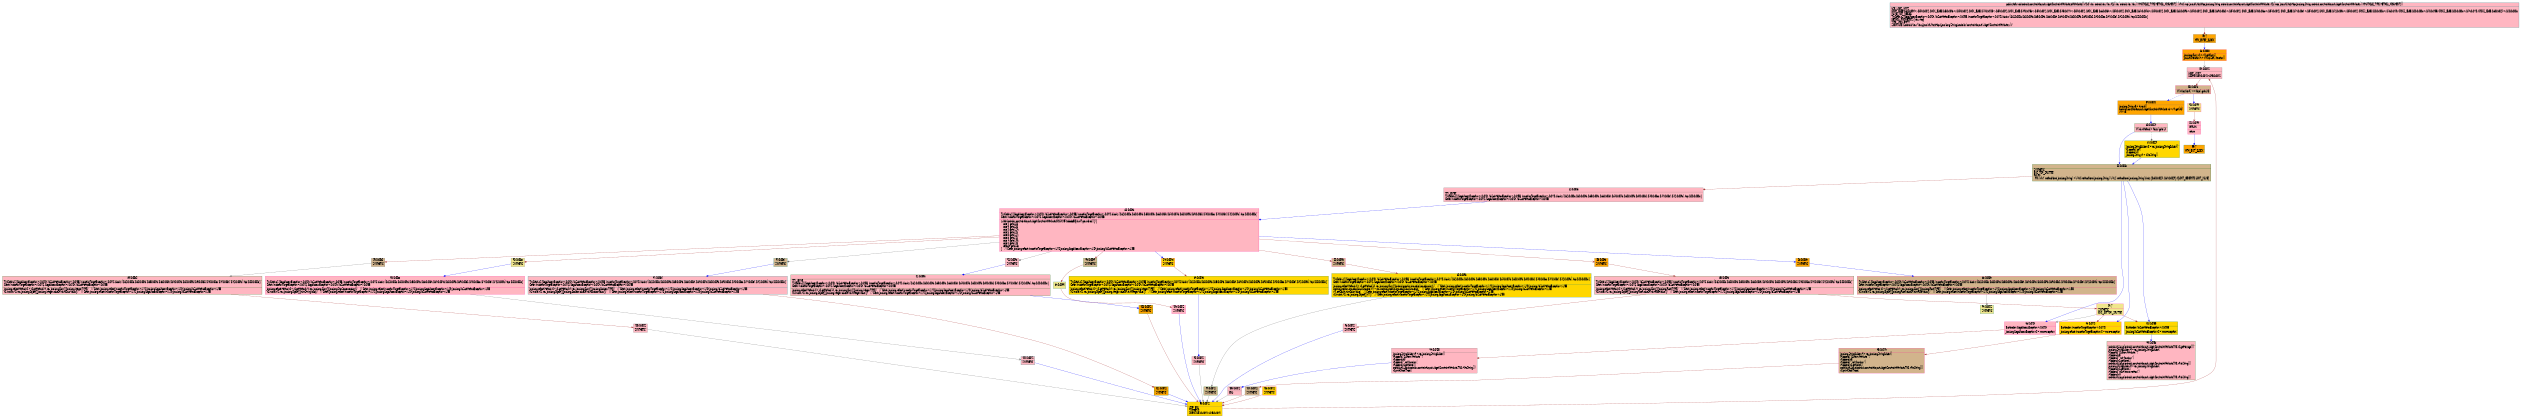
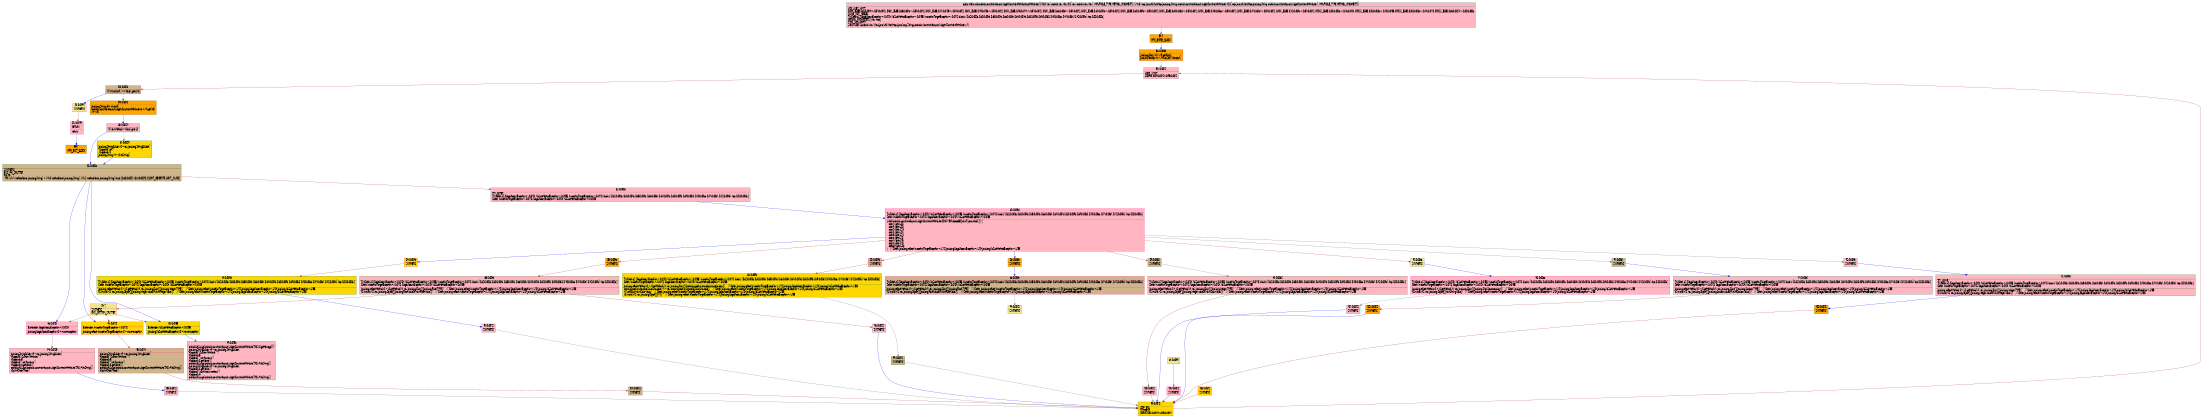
  digraph {
    fontname="Patrick Hand"
    node [color=gray40 fillcolor=lightpink fontname="Patrick Hand" shape=record style=filled]
    edge [arrowhead=vee color=brown fontname="Patrick Hand"]
    n1 [fillcolor=orange label="{54\:\ ?|MTH_ENTER_BLOCK\l}"]
    n2 [color=deeppink fillcolor=orange label="{56\:\ 0x0000|java.lang.Class r3 = r13.getClass()\ljava.util.Iterator r4 = r14.keySet().iterator()\l}"]
    n3 [label="{57\:\ 0x0012|LOOP_START\lLOOP:0: B:57:0x0012\-\>B:95:0x0012\l}"]
    n4 [color=deeppink fillcolor=tan label="{58\:\ 0x0016|if (r4.hasNext() == false) goto L48\l}"]
    n5 [fillcolor=orange label="{59\:\ 0x0018|java.lang.String r5 = r4.next()\landroidx.constraintlayout.widget.ConstraintAttribute r6 = r14.get(r5)\lr7 = r5\l}"]
    n6 [color=deeppink fillcolor=khaki label="{93\:\ 0x0197|SYNTHETIC\l}"]
    n7 [color=darkgreen label="{60\:\ 0x0027|if (r6.mMethod != false) goto L7\l}"]
    n8 [color=deeppink label="{82\:\ 0x0197|RETURN\l|return\l}"]
    n9 [color=darkgreen fillcolor=gold label="{61\:\ 0x0029|java.lang.StringBuilder r8 = new java.lang.StringBuilder()\lr8.append(\"set\")\lr8.append(r7)\ljava.lang.String r7 = r8.toString()\l}"]
-   n10 [color=darkgreen fillcolor=tan label="{83\:\ 0x003a|SYNTHETIC\lEXC_TOP_SPLITTER\lPHI: r7 \l  PHI: (r7v1 'methodName' java.lang.String) = (r7v0 'methodName' java.lang.String), (r7v2 'methodName' java.lang.String) binds: [B:60:0x0027, B:61:0x0029] A[DONT_GENERATE, DONT_INLINE]\l}"]
+   n10 [color=darkgreen fillcolor=tan label="{83\:\ 0x003a|SYNTHETIC\lEXC_PHI_SPLITTER\lPHI: r7 \l  PHI: (r7v1 'methodName' java.lang.String) = (r7v0 'methodName' java.lang.String), (r7v2 'methodName' java.lang.String) binds: [B:60:0x0027, B:61:0x0029] A[DONT_GENERATE, DONT_INLINE]\l}"]
    n11 [label="{62\:\ 0x003a|TRY_ENTER\lTryCatch #2 \{IllegalAccessException \-\> 0x0134, NoSuchMethodException \-\> 0x0155, InvocationTargetException \-\> 0x0113, blocks: (B:62:0x003a, B:63:0x0046, B:65:0x004b, B:66:0x0064, B:67:0x007d, B:68:0x0096, B:69:0x00b3, B:70:0x00cc, B:71:0x00e1, B:72:0x00fa), top: B:83:0x003a \}\lCatch: InvocationTargetException \-\> 0x0113, IllegalAccessException \-\> 0x0134, NoSuchMethodException \-\> 0x0155\l}"]
    n12 [color=deeppink label="{76\:\ 0x0134|ExcHandler: IllegalAccessException \-\> 0x0134\l|java.lang.IllegalAccessException r8 = move\-exception\l}"]
    n13 [color=darkgreen fillcolor=gold label="{78\:\ 0x0155|ExcHandler: NoSuchMethodException \-\> 0x0155\l|java.lang.NoSuchMethodException r8 = move\-exception\l}"]
    n14 [color=deeppink fillcolor=gold label="{74\:\ 0x0113|ExcHandler: InvocationTargetException \-\> 0x0113\l|java.lang.reflect.InvocationTargetException r8 = move\-exception\l}"]
    n15 [color=deeppink label="{63\:\ 0x0046|TryCatch #2 \{IllegalAccessException \-\> 0x0134, NoSuchMethodException \-\> 0x0155, InvocationTargetException \-\> 0x0113, blocks: (B:62:0x003a, B:63:0x0046, B:65:0x004b, B:66:0x0064, B:67:0x007d, B:68:0x0096, B:69:0x00b3, B:70:0x00cc, B:71:0x00e1, B:72:0x00fa), top: B:83:0x003a \}\lCatch: InvocationTargetException \-\> 0x0113, IllegalAccessException \-\> 0x0134, NoSuchMethodException \-\> 0x0155\l|switch(androidx.constraintlayout.widget.ConstraintAttribute.C01671.f57x66adad53[r6.mType.ordinal()]) \{\l    case 1: goto L33;\l    case 9: goto L30;\l    case 3: goto L27;\l    case 4: goto L24;\l    case 5: goto L21;\l    case 6: goto L18;\l    case 7: goto L15;\l    case 8: goto L10;\l    default: goto L36;\l\}     \/\/ Catch: java.lang.reflect.InvocationTargetException \-\> L113 java.lang.IllegalAccessException \-\> L134 java.lang.NoSuchMethodException \-\> L155\l}"]
    n16 [label="{77\:\ 0x0135|java.lang.StringBuilder r9 = new java.lang.StringBuilder()\lr9.append(\" Custom Attribute \"\")\lr9.append(r5)\lr9.append(\"\" not found on \")\lr9.append(r3.getName())\landroid.util.Log.e(androidx.constraintlayout.widget.ConstraintAttribute.TAG, r9.toString())\lr8.printStackTrace()\l}"]
    n17 [color=darkgreen label="{79\:\ 0x0156|android.util.Log.e(androidx.constraintlayout.widget.ConstraintAttribute.TAG, r8.getMessage())\ljava.lang.StringBuilder r9 = new java.lang.StringBuilder()\lr9.append(\" Custom Attribute \"\")\lr9.append(r5)\lr9.append(\"\" not found on \")\lr9.append(r3.getName())\landroid.util.Log.e(androidx.constraintlayout.widget.ConstraintAttribute.TAG, r9.toString())\ljava.lang.StringBuilder r9 = new java.lang.StringBuilder()\lr9.append(r3.getName())\lr9.append(\" must have a method \")\lr9.append(r7)\landroid.util.Log.e(androidx.constraintlayout.widget.ConstraintAttribute.TAG, r9.toString())\l}"]
    n18 [color=deeppink fillcolor=tan label="{75\:\ 0x0114|java.lang.StringBuilder r9 = new java.lang.StringBuilder()\lr9.append(\" Custom Attribute \"\")\lr9.append(r5)\lr9.append(\"\" not found on \")\lr9.append(r3.getName())\landroid.util.Log.e(androidx.constraintlayout.widget.ConstraintAttribute.TAG, r9.toString())\lr8.printStackTrace()\l}"]
    n19 [fillcolor=orange label="{85\:\ 0x004b|SYNTHETIC\l}"]
    n20 [fillcolor=orange label="{86\:\ 0x0064|SYNTHETIC\l}"]
    n21 [color=deeppink fillcolor=gold label="{87\:\ 0x007d|SYNTHETIC\l}"]
    n22 [color=deeppink fillcolor=tan label="{88\:\ 0x0096|SYNTHETIC\l}"]
    n23 [fillcolor=tan label="{89\:\ 0x00b3|SYNTHETIC\l}"]
    n24 [fillcolor=khaki label="{90\:\ 0x00cc|SYNTHETIC\l}"]
    n25 [color=teal fillcolor=tan label="{91\:\ 0x00e1|SYNTHETIC\l}"]
    n26 [label="{92\:\ 0x00fa|SYNTHETIC\l}"]
-   n27 [color=darkgreen fillcolor=tan label="{94\:\ 0x0049|SYNTHETIC\l}"]
    n28 [color=darkgreen label="{65\:\ 0x004b|TryCatch #2 \{IllegalAccessException \-\> 0x0134, NoSuchMethodException \-\> 0x0155, InvocationTargetException \-\> 0x0113, blocks: (B:62:0x003a, B:63:0x0046, B:65:0x004b, B:66:0x0064, B:67:0x007d, B:68:0x0096, B:69:0x00b3, B:70:0x00cc, B:71:0x00e1, B:72:0x00fa), top: B:83:0x003a \}\lCatch: InvocationTargetException \-\> 0x0113, IllegalAccessException \-\> 0x0134, NoSuchMethodException \-\> 0x0155\l|java.lang.reflect.Method r8 = r3.getMethod(r7, new java.lang.Class[]\{java.lang.Float.TYPE\})     \/\/ Catch: java.lang.reflect.InvocationTargetException \-\> L113 java.lang.IllegalAccessException \-\> L134 java.lang.NoSuchMethodException \-\> L155\lr8.invoke(r13, new java.lang.Object[]\{java.lang.Float.valueOf(r6.mFloatValue)\})     \/\/ Catch: java.lang.reflect.InvocationTargetException \-\> L113 java.lang.IllegalAccessException \-\> L134 java.lang.NoSuchMethodException \-\> L155\l}"]
    n29 [color=deeppink fillcolor=tan label="{66\:\ 0x0064|TryCatch #2 \{IllegalAccessException \-\> 0x0134, NoSuchMethodException \-\> 0x0155, InvocationTargetException \-\> 0x0113, blocks: (B:62:0x003a, B:63:0x0046, B:65:0x004b, B:66:0x0064, B:67:0x007d, B:68:0x0096, B:69:0x00b3, B:70:0x00cc, B:71:0x00e1, B:72:0x00fa), top: B:83:0x003a \}\lCatch: InvocationTargetException \-\> 0x0113, IllegalAccessException \-\> 0x0134, NoSuchMethodException \-\> 0x0155\l|java.lang.reflect.Method r8 = r3.getMethod(r7, new java.lang.Class[]\{java.lang.Float.TYPE\})     \/\/ Catch: java.lang.reflect.InvocationTargetException \-\> L113 java.lang.IllegalAccessException \-\> L134 java.lang.NoSuchMethodException \-\> L155\lr8.invoke(r13, new java.lang.Object[]\{java.lang.Float.valueOf(r6.mFloatValue)\})     \/\/ Catch: java.lang.reflect.InvocationTargetException \-\> L113 java.lang.IllegalAccessException \-\> L134 java.lang.NoSuchMethodException \-\> L155\l}"]
    n30 [color=darkgreen fillcolor=gold label="{67\:\ 0x007d|TryCatch #2 \{IllegalAccessException \-\> 0x0134, NoSuchMethodException \-\> 0x0155, InvocationTargetException \-\> 0x0113, blocks: (B:62:0x003a, B:63:0x0046, B:65:0x004b, B:66:0x0064, B:67:0x007d, B:68:0x0096, B:69:0x00b3, B:70:0x00cc, B:71:0x00e1, B:72:0x00fa), top: B:83:0x003a \}\lCatch: InvocationTargetException \-\> 0x0113, IllegalAccessException \-\> 0x0134, NoSuchMethodException \-\> 0x0155\l|java.lang.reflect.Method r8 = r3.getMethod(r7, new java.lang.Class[]\{java.lang.Integer.TYPE\})     \/\/ Catch: java.lang.reflect.InvocationTargetException \-\> L113 java.lang.IllegalAccessException \-\> L134 java.lang.NoSuchMethodException \-\> L155\lr8.invoke(r13, new java.lang.Object[]\{java.lang.Integer.valueOf(r6.mIntegerValue)\})     \/\/ Catch: java.lang.reflect.InvocationTargetException \-\> L113 java.lang.IllegalAccessException \-\> L134 java.lang.NoSuchMethodException \-\> L155\l}"]
    n31 [color=teal fillcolor=gold label="{68\:\ 0x0096|TryCatch #2 \{IllegalAccessException \-\> 0x0134, NoSuchMethodException \-\> 0x0155, InvocationTargetException \-\> 0x0113, blocks: (B:62:0x003a, B:63:0x0046, B:65:0x004b, B:66:0x0064, B:67:0x007d, B:68:0x0096, B:69:0x00b3, B:70:0x00cc, B:71:0x00e1, B:72:0x00fa), top: B:83:0x003a \}\lCatch: InvocationTargetException \-\> 0x0113, IllegalAccessException \-\> 0x0134, NoSuchMethodException \-\> 0x0155\l|java.lang.reflect.Method r8 = r3.getMethod(r7, new java.lang.Class[]\{android.graphics.drawable.Drawable.class\})     \/\/ Catch: java.lang.reflect.InvocationTargetException \-\> L113 java.lang.IllegalAccessException \-\> L134 java.lang.NoSuchMethodException \-\> L155\landroid.graphics.drawable.ColorDrawable r11 = new android.graphics.drawable.ColorDrawable()     \/\/ Catch: java.lang.reflect.InvocationTargetException \-\> L113 java.lang.IllegalAccessException \-\> L134 java.lang.NoSuchMethodException \-\> L155\lr11.setColor(r6.mColorValue)     \/\/ Catch: java.lang.reflect.InvocationTargetException \-\> L113 java.lang.IllegalAccessException \-\> L134 java.lang.NoSuchMethodException \-\> L155\lr8.invoke(r13, new java.lang.Object[]\{r11\})     \/\/ Catch: java.lang.reflect.InvocationTargetException \-\> L113 java.lang.IllegalAccessException \-\> L134 java.lang.NoSuchMethodException \-\> L155\l}"]
    n32 [color=darkgreen label="{69\:\ 0x00b3|TryCatch #2 \{IllegalAccessException \-\> 0x0134, NoSuchMethodException \-\> 0x0155, InvocationTargetException \-\> 0x0113, blocks: (B:62:0x003a, B:63:0x0046, B:65:0x004b, B:66:0x0064, B:67:0x007d, B:68:0x0096, B:69:0x00b3, B:70:0x00cc, B:71:0x00e1, B:72:0x00fa), top: B:83:0x003a \}\lCatch: InvocationTargetException \-\> 0x0113, IllegalAccessException \-\> 0x0134, NoSuchMethodException \-\> 0x0155\l|java.lang.reflect.Method r8 = r3.getMethod(r7, new java.lang.Class[]\{java.lang.Integer.TYPE\})     \/\/ Catch: java.lang.reflect.InvocationTargetException \-\> L113 java.lang.IllegalAccessException \-\> L134 java.lang.NoSuchMethodException \-\> L155\lr8.invoke(r13, new java.lang.Object[]\{java.lang.Integer.valueOf(r6.mColorValue)\})     \/\/ Catch: java.lang.reflect.InvocationTargetException \-\> L113 java.lang.IllegalAccessException \-\> L134 java.lang.NoSuchMethodException \-\> L155\l}"]
    n33 [color=deeppink label="{70\:\ 0x00cc|TryCatch #2 \{IllegalAccessException \-\> 0x0134, NoSuchMethodException \-\> 0x0155, InvocationTargetException \-\> 0x0113, blocks: (B:62:0x003a, B:63:0x0046, B:65:0x004b, B:66:0x0064, B:67:0x007d, B:68:0x0096, B:69:0x00b3, B:70:0x00cc, B:71:0x00e1, B:72:0x00fa), top: B:83:0x003a \}\lCatch: InvocationTargetException \-\> 0x0113, IllegalAccessException \-\> 0x0134, NoSuchMethodException \-\> 0x0155\l|java.lang.reflect.Method r8 = r3.getMethod(r7, new java.lang.Class[]\{java.lang.CharSequence.class\})     \/\/ Catch: java.lang.reflect.InvocationTargetException \-\> L113 java.lang.IllegalAccessException \-\> L134 java.lang.NoSuchMethodException \-\> L155\lr8.invoke(r13, new java.lang.Object[]\{r6.mStringValue\})     \/\/ Catch: java.lang.reflect.InvocationTargetException \-\> L113 java.lang.IllegalAccessException \-\> L134 java.lang.NoSuchMethodException \-\> L155\l}"]
    n34 [color=teal label="{71\:\ 0x00e1|TryCatch #2 \{IllegalAccessException \-\> 0x0134, NoSuchMethodException \-\> 0x0155, InvocationTargetException \-\> 0x0113, blocks: (B:62:0x003a, B:63:0x0046, B:65:0x004b, B:66:0x0064, B:67:0x007d, B:68:0x0096, B:69:0x00b3, B:70:0x00cc, B:71:0x00e1, B:72:0x00fa), top: B:83:0x003a \}\lCatch: InvocationTargetException \-\> 0x0113, IllegalAccessException \-\> 0x0134, NoSuchMethodException \-\> 0x0155\l|java.lang.reflect.Method r8 = r3.getMethod(r7, new java.lang.Class[]\{java.lang.Boolean.TYPE\})     \/\/ Catch: java.lang.reflect.InvocationTargetException \-\> L113 java.lang.IllegalAccessException \-\> L134 java.lang.NoSuchMethodException \-\> L155\lr8.invoke(r13, new java.lang.Object[]\{java.lang.Boolean.valueOf(r6.mBooleanValue)\})     \/\/ Catch: java.lang.reflect.InvocationTargetException \-\> L113 java.lang.IllegalAccessException \-\> L134 java.lang.NoSuchMethodException \-\> L155\l}"]
    n35 [color=darkgreen label="{72\:\ 0x00fa|TRY_LEAVE\lTryCatch #2 \{IllegalAccessException \-\> 0x0134, NoSuchMethodException \-\> 0x0155, InvocationTargetException \-\> 0x0113, blocks: (B:62:0x003a, B:63:0x0046, B:65:0x004b, B:66:0x0064, B:67:0x007d, B:68:0x0096, B:69:0x00b3, B:70:0x00cc, B:71:0x00e1, B:72:0x00fa), top: B:83:0x003a \}\lCatch: InvocationTargetException \-\> 0x0113, IllegalAccessException \-\> 0x0134, NoSuchMethodException \-\> 0x0155\l|java.lang.reflect.Method r8 = r3.getMethod(r7, new java.lang.Class[]\{java.lang.Integer.TYPE\})     \/\/ Catch: java.lang.reflect.InvocationTargetException \-\> L113 java.lang.IllegalAccessException \-\> L134 java.lang.NoSuchMethodException \-\> L155\lr8.invoke(r13, new java.lang.Object[]\{java.lang.Integer.valueOf(r6.mIntegerValue)\})     \/\/ Catch: java.lang.reflect.InvocationTargetException \-\> L113 java.lang.IllegalAccessException \-\> L134 java.lang.NoSuchMethodException \-\> L155\l}"]
    n36 [color=teal fillcolor=khaki label="{64\:\ 0x0049}"]
    n37 [color=deeppink fillcolor=khaki label="{84\:\ ?|SYNTHETIC\lEXC_BOTTOM_SPLITTER\l}"]
    n38 [label="{96\:\ 0x0012|SYNTHETIC\l}"]
    n39 [fillcolor=gold label="{95\:\ 0x0012|LOOP_END\lSYNTHETIC\lLOOP:0: B:57:0x0012\-\>B:95:0x0012\l}"]
    n40 [color=teal fillcolor=khaki label="{97\:\ 0x0012|SYNTHETIC\l}"]
    n41 [label="{98\:\ 0x0012|SYNTHETIC\l}"]
    n42 [color=darkgreen fillcolor=tan label="{99\:\ 0x0012|SYNTHETIC\l}"]
    n43 [label="{100\:\ 0x0012|SYNTHETIC\l}"]
    n44 [color=teal label="{101\:\ 0x0012|SYNTHETIC\l}"]
    n45 [color=darkgreen fillcolor=orange label="{102\:\ 0x0012|SYNTHETIC\l}"]
    n46 [color=darkgreen fillcolor=orange label="{103\:\ 0x0012|SYNTHETIC\l}"]
    n47 [color=deeppink label="{104\:\ 0x0012|SYNTHETIC\l}"]
-   n48 [label="{105\:\ 0x0012|END\l}"]
+   n48 [label="{105\:\ 0x0012|SYNTHETIC\l}"]
    n49 [color=deeppink fillcolor=gold label="{106\:\ 0x0012|SYNTHETIC\l}"]
    n50 [fillcolor=tan label="{107\:\ 0x0012|SYNTHETIC\l}"]
    n51 [color=teal fillcolor=orange label="{55\:\ ?|MTH_EXIT_BLOCK\l}"]
    n52 [color=teal label="{public static void androidx.constraintlayout.widget.ConstraintAttribute.setAttributes((r13v0 'view' android.view.View A[D('view' android.view.View), IMMUTABLE_TYPE, METHOD_ARGUMENT]), (r14v0 'map' java.util.HashMap\<java.lang.String, androidx.constraintlayout.widget.ConstraintAttribute\> A[D('map' java.util.HashMap\<java.lang.String, androidx.constraintlayout.widget.ConstraintAttribute\>), IMMUTABLE_TYPE, METHOD_ARGUMENT]))  | USE_LINES_HINTS\lBACK_EDGE: B:64:0x0049 \-\> B:57:0x0012, BACK_EDGE: B:65:0x004b \-\> B:57:0x0012, BACK_EDGE: B:77:0x0135 \-\> B:57:0x0012, BACK_EDGE: B:79:0x0156 \-\> B:57:0x0012, BACK_EDGE: B:75:0x0114 \-\> B:57:0x0012, BACK_EDGE: B:66:0x0064 \-\> B:57:0x0012, BACK_EDGE: B:67:0x007d \-\> B:57:0x0012, BACK_EDGE: B:68:0x0096 \-\> B:57:0x0012, BACK_EDGE: B:69:0x00b3 \-\> B:57:0x0012, BACK_EDGE: B:70:0x00cc \-\> B:57:0x0012, BACK_EDGE: B:71:0x00e1 \-\> B:57:0x0012, BACK_EDGE: B:72:0x00fa \-\> B:57:0x0012, CROSS_EDGE: B:83:0x003a \-\> B:76:0x0134, CROSS_EDGE: B:83:0x003a \-\> B:78:0x0155, CROSS_EDGE: B:83:0x003a \-\> B:74:0x0113, CROSS_EDGE: B:60:0x0027 \-\> B:83:0x003a\lINLINE_NOT_NEEDED\lTryCatch #2 \{IllegalAccessException \-\> 0x0134, NoSuchMethodException \-\> 0x0155, InvocationTargetException \-\> 0x0113, blocks: (B:62:0x003a, B:63:0x0046, B:65:0x004b, B:66:0x0064, B:67:0x007d, B:68:0x0096, B:69:0x00b3, B:70:0x00cc, B:71:0x00e1, B:72:0x00fa), top: B:83:0x003a \}\lMETHOD_PARAMETERS: [view, map]\lTYPE_VARS: EMPTY\lSIGNATURE: (Landroid\/view\/View;Ljava\/util\/HashMap\<Ljava\/lang\/String;Landroidx\/constraintlayout\/widget\/ConstraintAttribute;\>;)V\l}"]
    n1 -> n2 [arrowhead=normal color=blue]
    n2 -> n3 [color=gray40]
    n3 -> n4
    n4 -> n5 [arrowhead=normal color=blue style=dashed]
    n4 -> n6 [arrowhead=diamond color=blue]
    n5 -> n7 [arrowhead=diamond color=blue]
    n6 -> n8
    n7 -> n9 [arrowhead=diamond color=gray40 style=dashed]
    n7 -> n10 [arrowhead=normal color=blue]
    n8 -> n51 [arrowhead=diamond color=blue]
    n9 -> n10 [color=blue]
    n10 -> n11 [arrowhead=diamond]
    n10 -> n12 [color=blue]
    n10 -> n13 [color=blue]
    n10 -> n14 [color=blue]
    n11 -> n15 [arrowhead=diamond color=blue]
    n12 -> n16 [arrowhead=diamond]
    n13 -> n17 [color=blue]
    n14 -> n18 [arrowhead=normal]
    n15 -> n19
    n15 -> n20 [color=blue]
    n15 -> n21 [arrowhead=normal color=blue]
    n15 -> n22 [arrowhead=normal]
    n15 -> n23
    n15 -> n24 [arrowhead=diamond]
    n15 -> n25 [arrowhead=diamond color=gray40]
    n15 -> n26 [arrowhead=diamond color=gray40]
-   n15 -> n27
    n16 -> n48 [arrowhead=diamond color=blue]
    n18 -> n50 [arrowhead=normal]
    n19 -> n28 [arrowhead=normal]
    n20 -> n29 [arrowhead=normal color=blue]
    n21 -> n30 [arrowhead=normal]
    n22 -> n31
    n23 -> n32 [arrowhead=normal color=gray40]
    n24 -> n33 [arrowhead=diamond color=blue]
    n25 -> n34 [arrowhead=diamond color=blue]
    n26 -> n35 [arrowhead=diamond color=blue]
-   n27 -> n36 [arrowhead=normal]
    n28 -> n37 [arrowhead=normal]
    n28 -> n38 [arrowhead=normal]
    n29 -> n40 [color=gray40]
    n30 -> n41 [arrowhead=diamond color=blue]
    n31 -> n42 [color=gray40]
    n32 -> n43 [arrowhead=normal]
    n33 -> n44 [color=gray40]
    n34 -> n45 [arrowhead=diamond]
    n35 -> n46 [arrowhead=diamond color=blue]
    n36 -> n47 [arrowhead=normal]
    n37 -> n12 [color=gray40]
    n37 -> n13 [arrowhead=diamond]
    n37 -> n14 [arrowhead=diamond]
    n38 -> n39 [color=blue]
    n39 -> n3 [arrowhead=normal]
    n41 -> n39 [color=gray40]
    n42 -> n39 [arrowhead=diamond color=gray40]
    n43 -> n39 [color=gray40]
    n44 -> n39 [color=blue]
    n45 -> n39 [arrowhead=normal color=blue]
    n46 -> n39
    n47 -> n39 [color=blue]
    n48 -> n39 [arrowhead=diamond color=gray40]
    n49 -> n39 [arrowhead=diamond]
    n50 -> n39 [arrowhead=normal]
    n52 -> n1 [arrowhead=diamond]
  }
